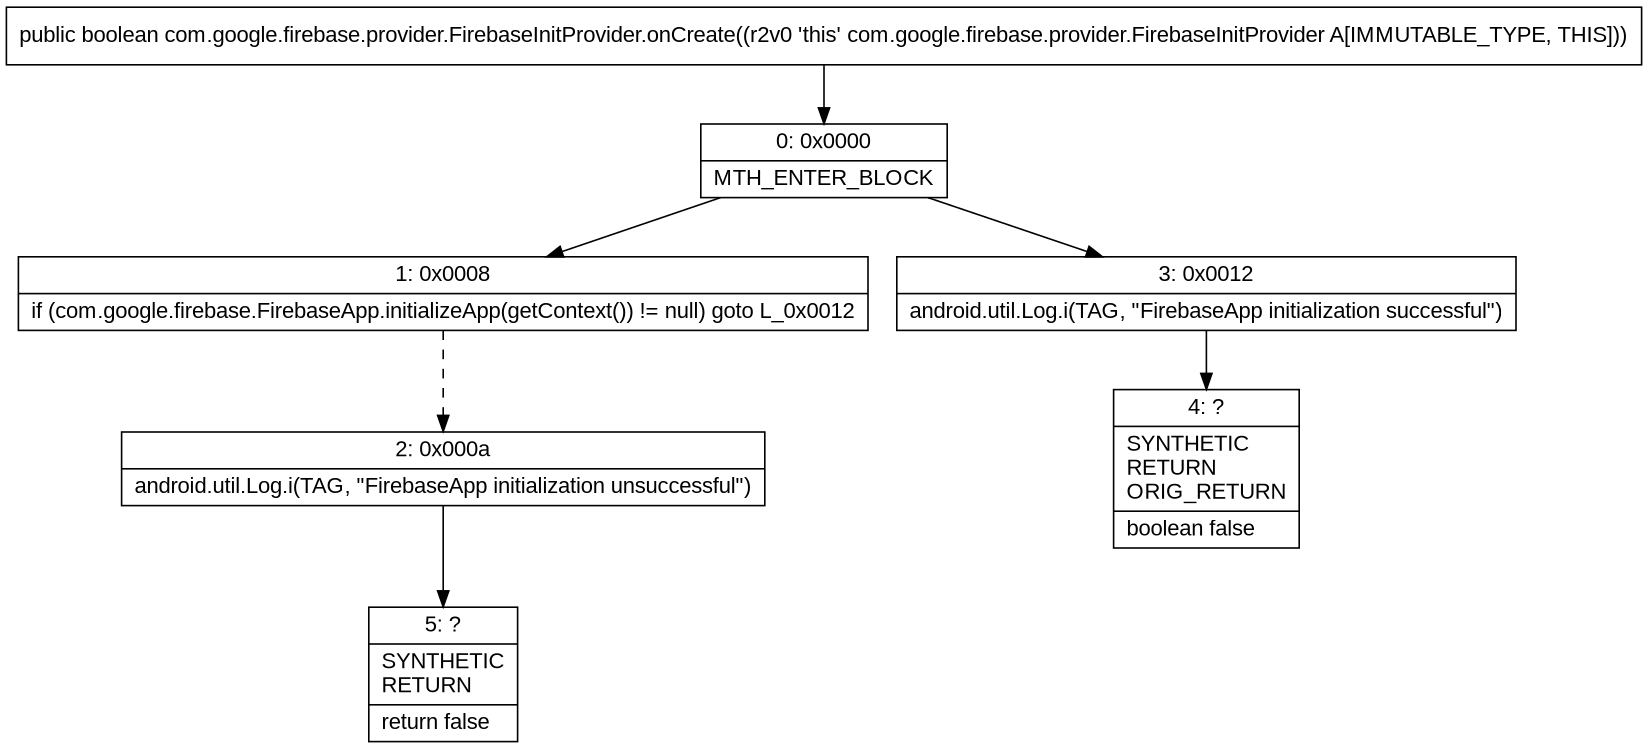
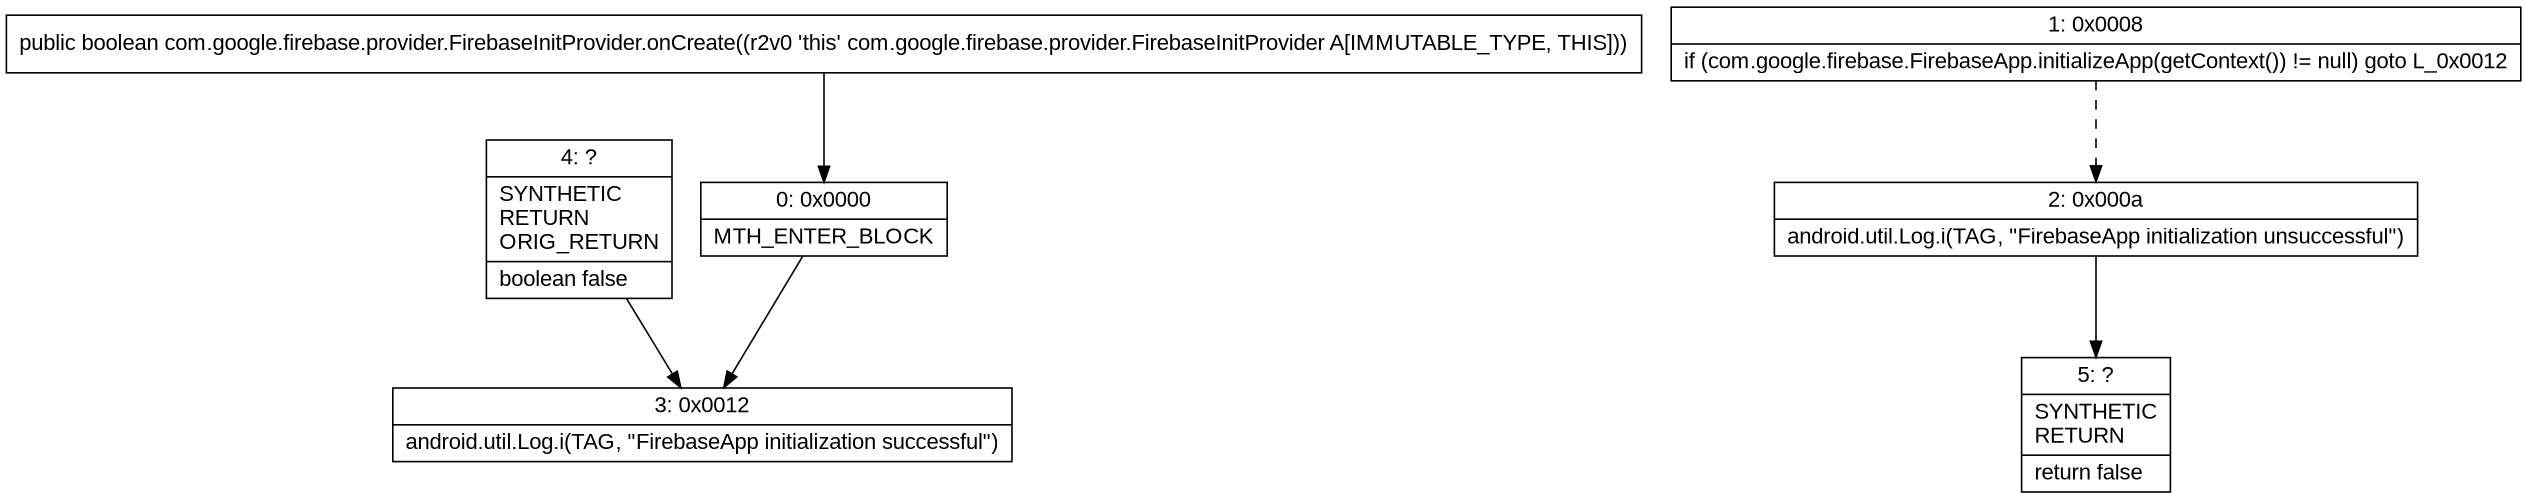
  digraph {
    fontname="Liberation Sans"
    node [fontname="Liberation Sans" shape=record]
    edge [fontname="Liberation Sans"]
    n1 [label="{0\:\ 0x0000|MTH_ENTER_BLOCK\l}"]
    n2 [label="{1\:\ 0x0008|if (com.google.firebase.FirebaseApp.initializeApp(getContext()) != null) goto L_0x0012\l}"]
    n3 [label="{3\:\ 0x0012|android.util.Log.i(TAG, \"FirebaseApp initialization successful\")\l}"]
    n4 [label="{2\:\ 0x000a|android.util.Log.i(TAG, \"FirebaseApp initialization unsuccessful\")\l}"]
    n5 [label="{5\:\ ?|SYNTHETIC\lRETURN\l|return false\l}"]
    n6 [label="{4\:\ ?|SYNTHETIC\lRETURN\lORIG_RETURN\l|boolean false\l}"]
    n7 [label="{public boolean com.google.firebase.provider.FirebaseInitProvider.onCreate((r2v0 'this' com.google.firebase.provider.FirebaseInitProvider A[IMMUTABLE_TYPE, THIS])) }"]
-   n1 -> n2
    n1 -> n3
    n2 -> n4 [style=dashed]
-   n3 -> n6
+   n6 -> n3
    n4 -> n5
    n7 -> n1
  }
